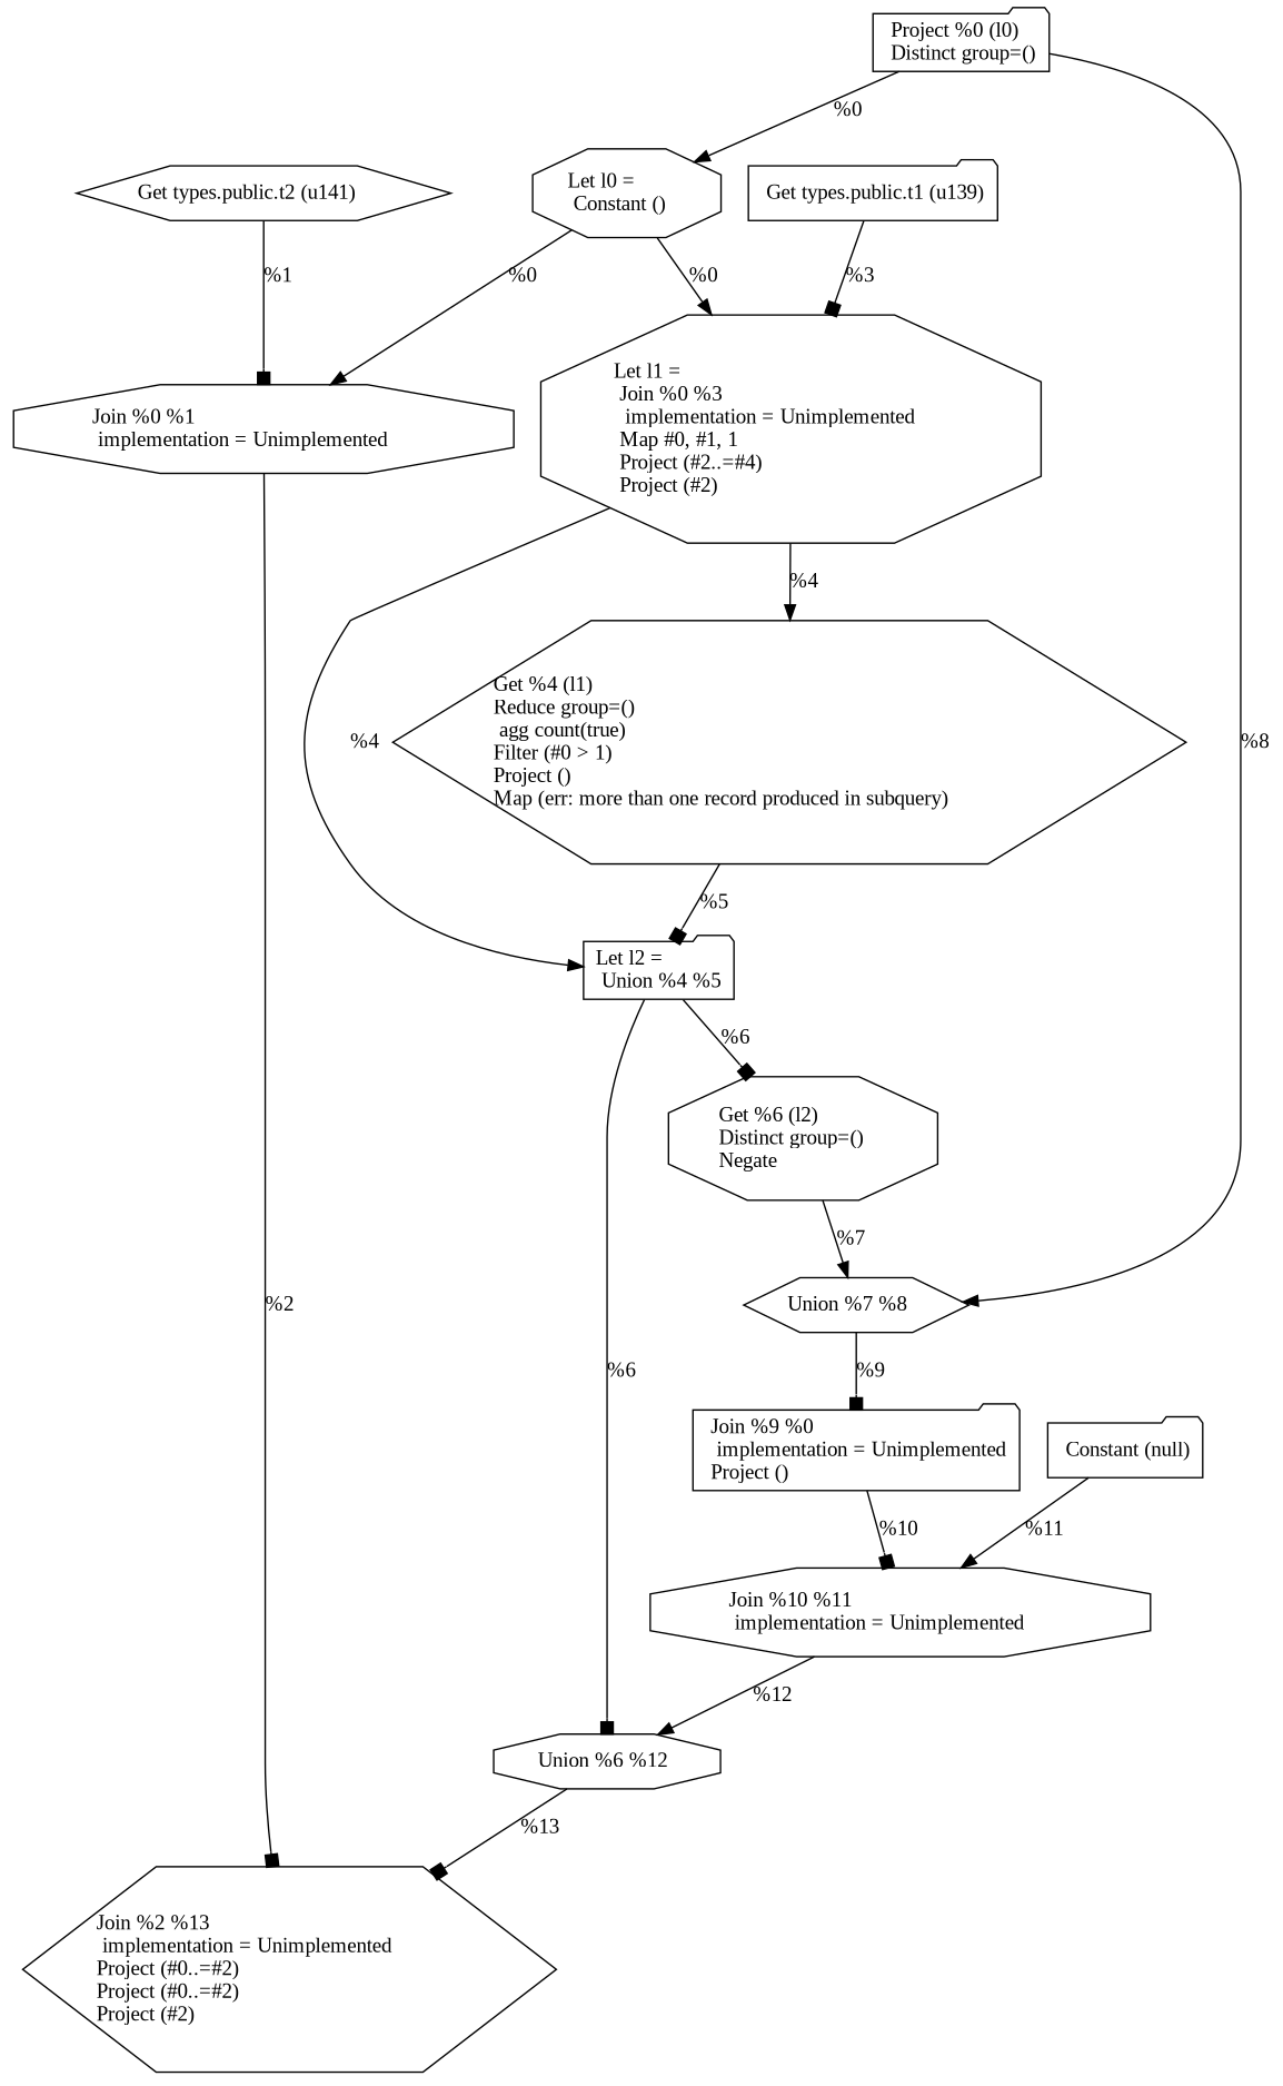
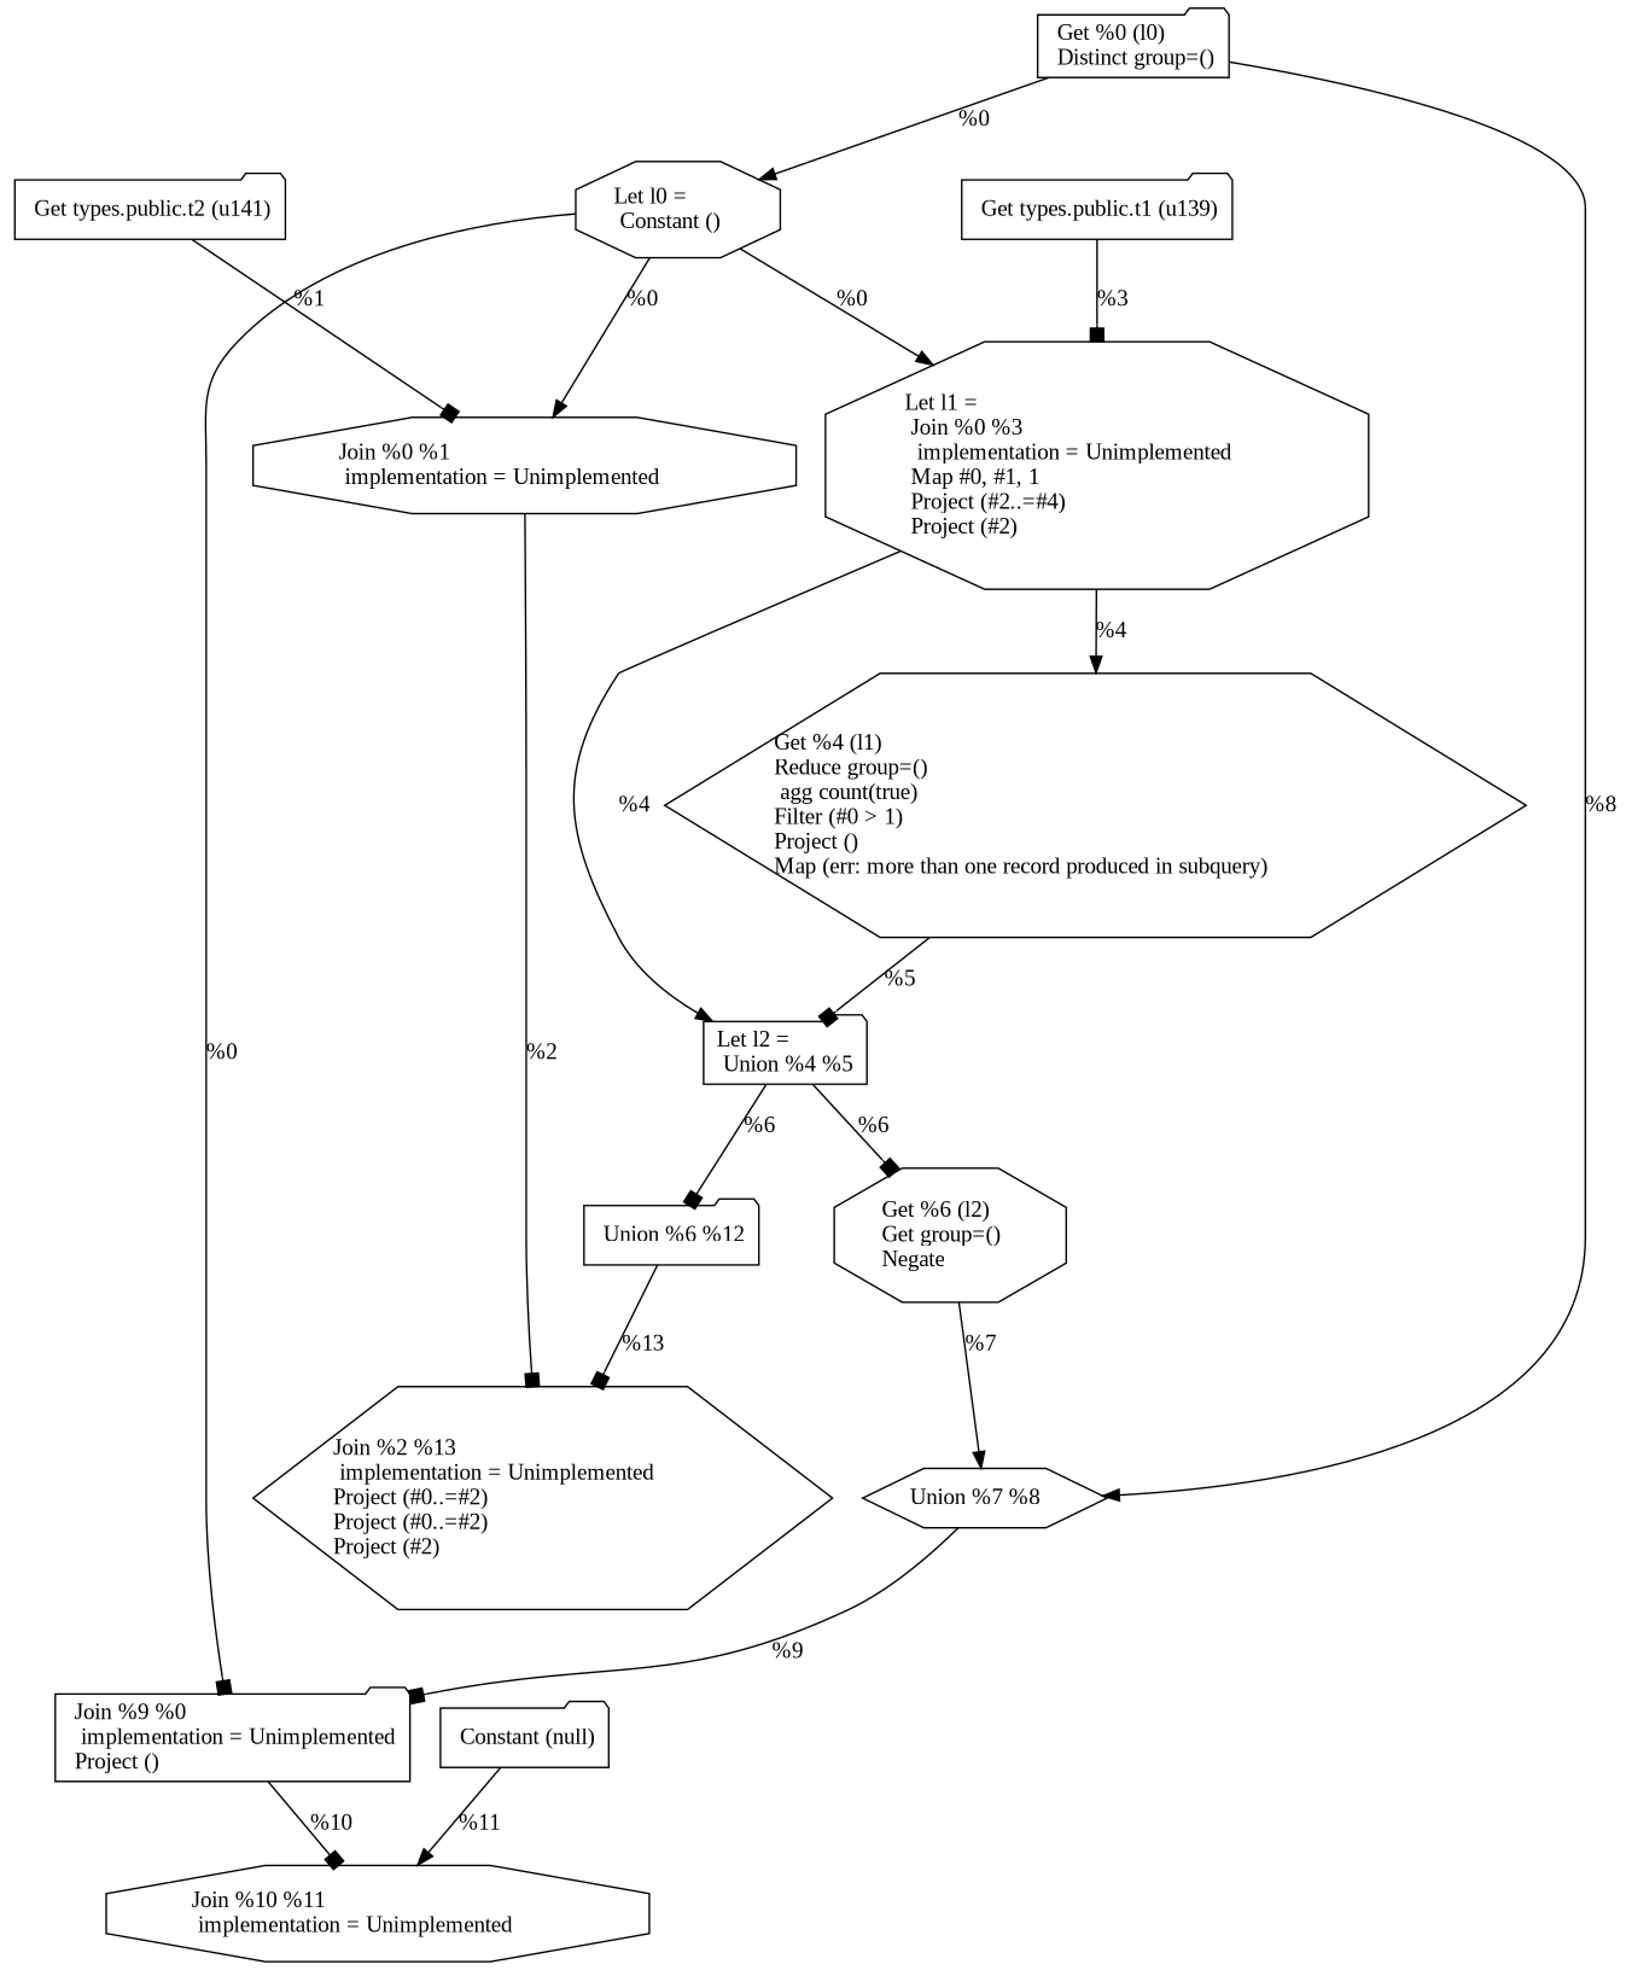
  digraph {
    fontname="Liberation Serif"
    node [fontname="Liberation Serif" shape=octagon]
    edge [arrowhead=box fontname="Liberation Serif"]
    n1 [label="Let l0 =\l Constant ()\l"]
    n2 [label=" Join %0 %1\l  implementation = Unimplemented\l"]
    n3 [label="Let l1 =\l Join %0 %3\l  implementation = Unimplemented\l Map #0, #1, 1\l Project (#2..=#4)\l Project (#2)\l"]
    n4 [label=" Join %9 %0\l  implementation = Unimplemented\l Project ()\l" shape=folder]
    n5 [label=" Join %2 %13\l  implementation = Unimplemented\l Project (#0..=#2)\l Project (#0..=#2)\l Project (#2)\l" shape=hexagon]
    n6 [label=" Get %4 (l1)\l Reduce group=()\l  agg count(true)\l Filter (#0 \> 1)\l Project ()\l Map (err: more than one record produced in subquery)\l" shape=hexagon]
    n7 [label="Let l2 =\l Union %4 %5\l" shape=folder]
-   n8 [label=" Project %0 (l0)\l Distinct group=()\l" shape=folder]
+   n8 [label=" Get %0 (l0)\l Distinct group=()\l" shape=folder]
    n9 [label=" Union %7 %8\l" shape=hexagon]
    n10 [label=" Join %10 %11\l  implementation = Unimplemented\l"]
-   n11 [label=" Get types.public.t2 (u141)\l" shape=hexagon]
+   n11 [label=" Get types.public.t2 (u141)\l" shape=folder]
    n12 [label=" Get types.public.t1 (u139)\l" shape=folder]
-   n13 [label=" Get %6 (l2)\l Distinct group=()\l Negate\l"]
-   n14 [label=" Union %6 %12\l"]
+   n13 [label=" Get %6 (l2)\l Get group=()\l Negate\l"]
+   n14 [label=" Union %6 %12\l" shape=folder]
    n15 [label=" Constant (null)\l" shape=folder]
    n1 -> n2 [arrowhead=normal label="%0\l"]
    n1 -> n3 [arrowhead=normal label="%0\l"]
+   n1 -> n4 [label="%0\l"]
    n2 -> n5 [label="%2\l"]
    n3 -> n6 [arrowhead=normal label="%4\l"]
    n3 -> n7 [arrowhead=normal label="%4\l"]
    n4 -> n10 [label="%10\l"]
    n6 -> n7 [label="%5\l"]
    n7 -> n13 [label="%6\l"]
    n7 -> n14 [label="%6\l"]
    n8 -> n1 [arrowhead=normal label="%0\l"]
    n8 -> n9 [arrowhead=normal label="%8\l"]
    n9 -> n4 [label="%9\l"]
-   n10 -> n14 [arrowhead=normal label="%12\l"]
    n11 -> n2 [label="%1\l"]
    n12 -> n3 [label="%3\l"]
    n13 -> n9 [arrowhead=normal label="%7\l"]
    n14 -> n5 [label="%13\l"]
    n15 -> n10 [arrowhead=normal label="%11\l"]
  }
